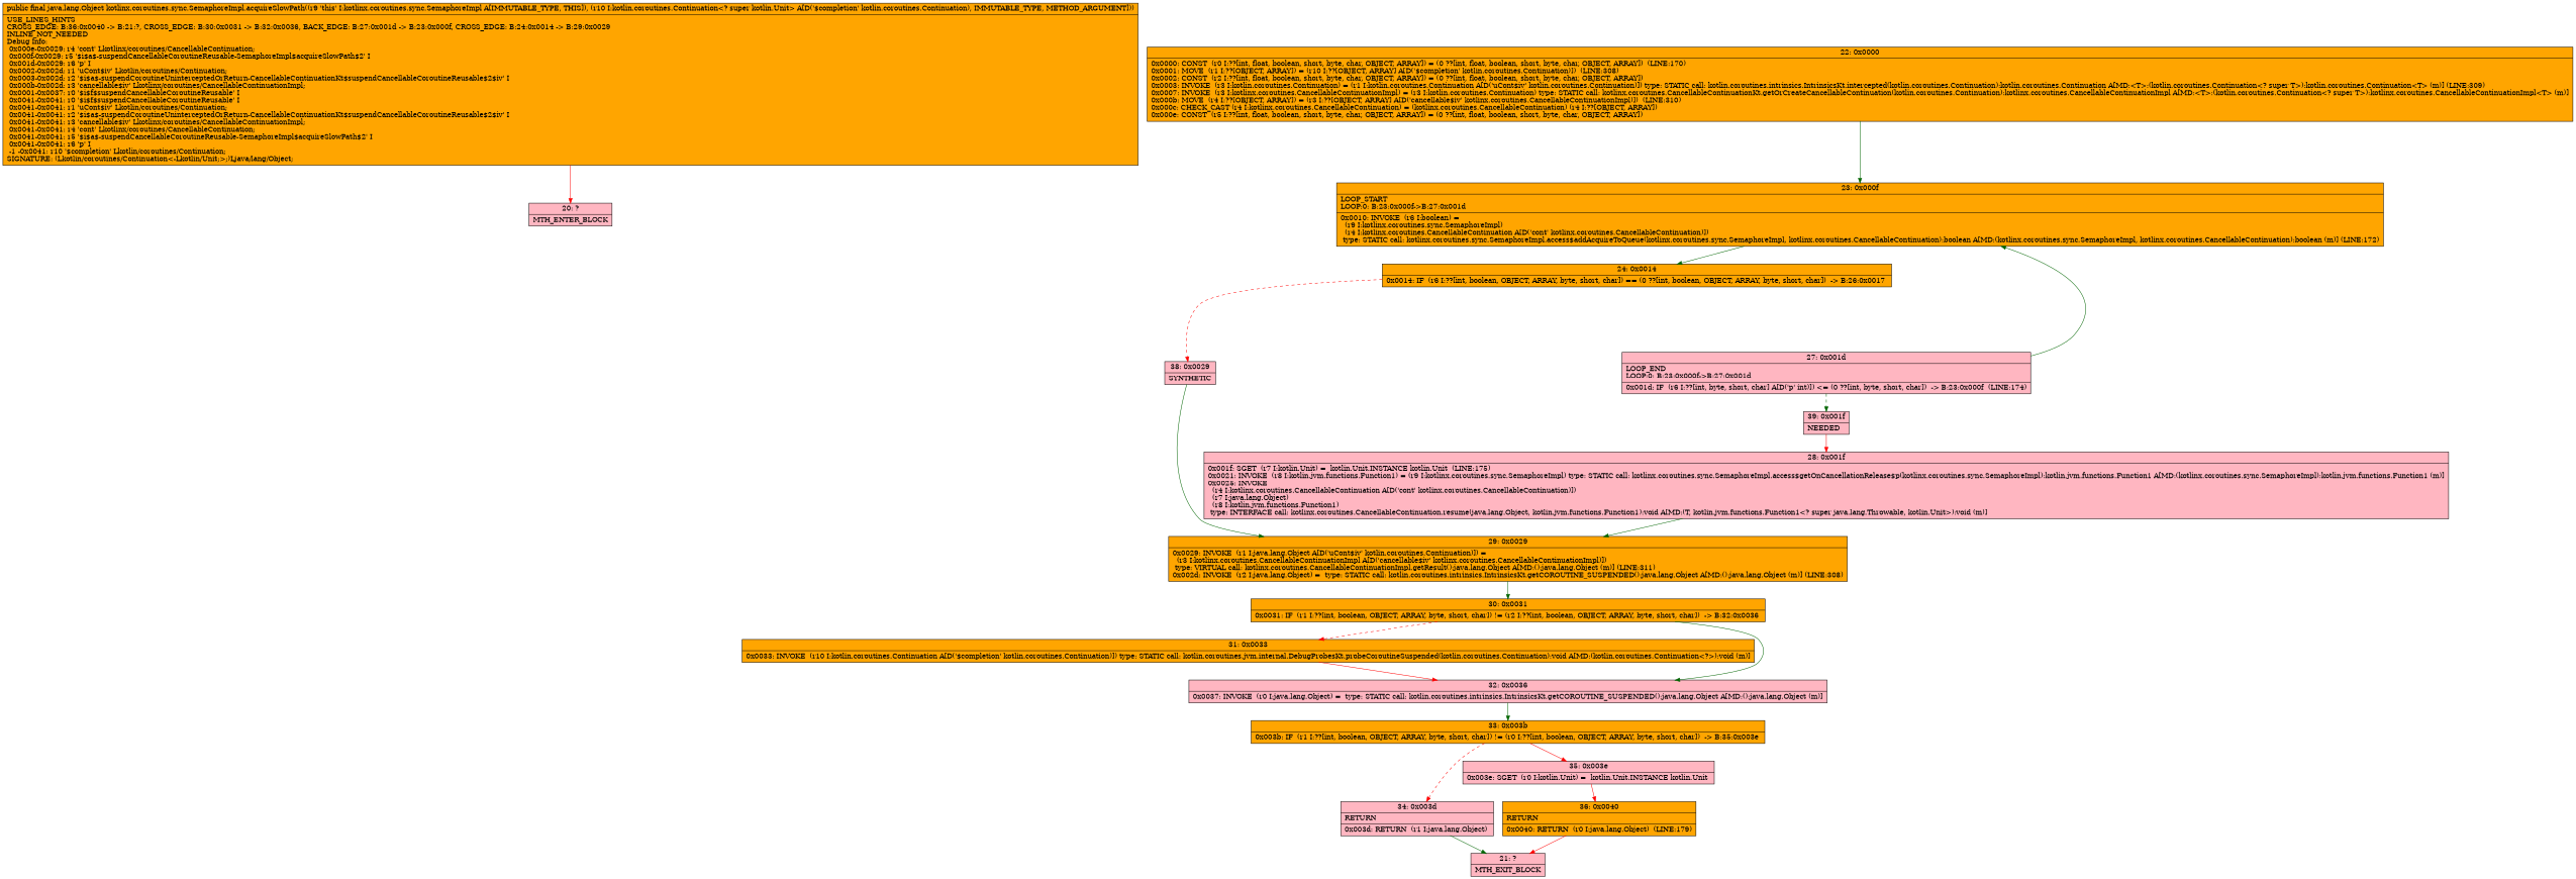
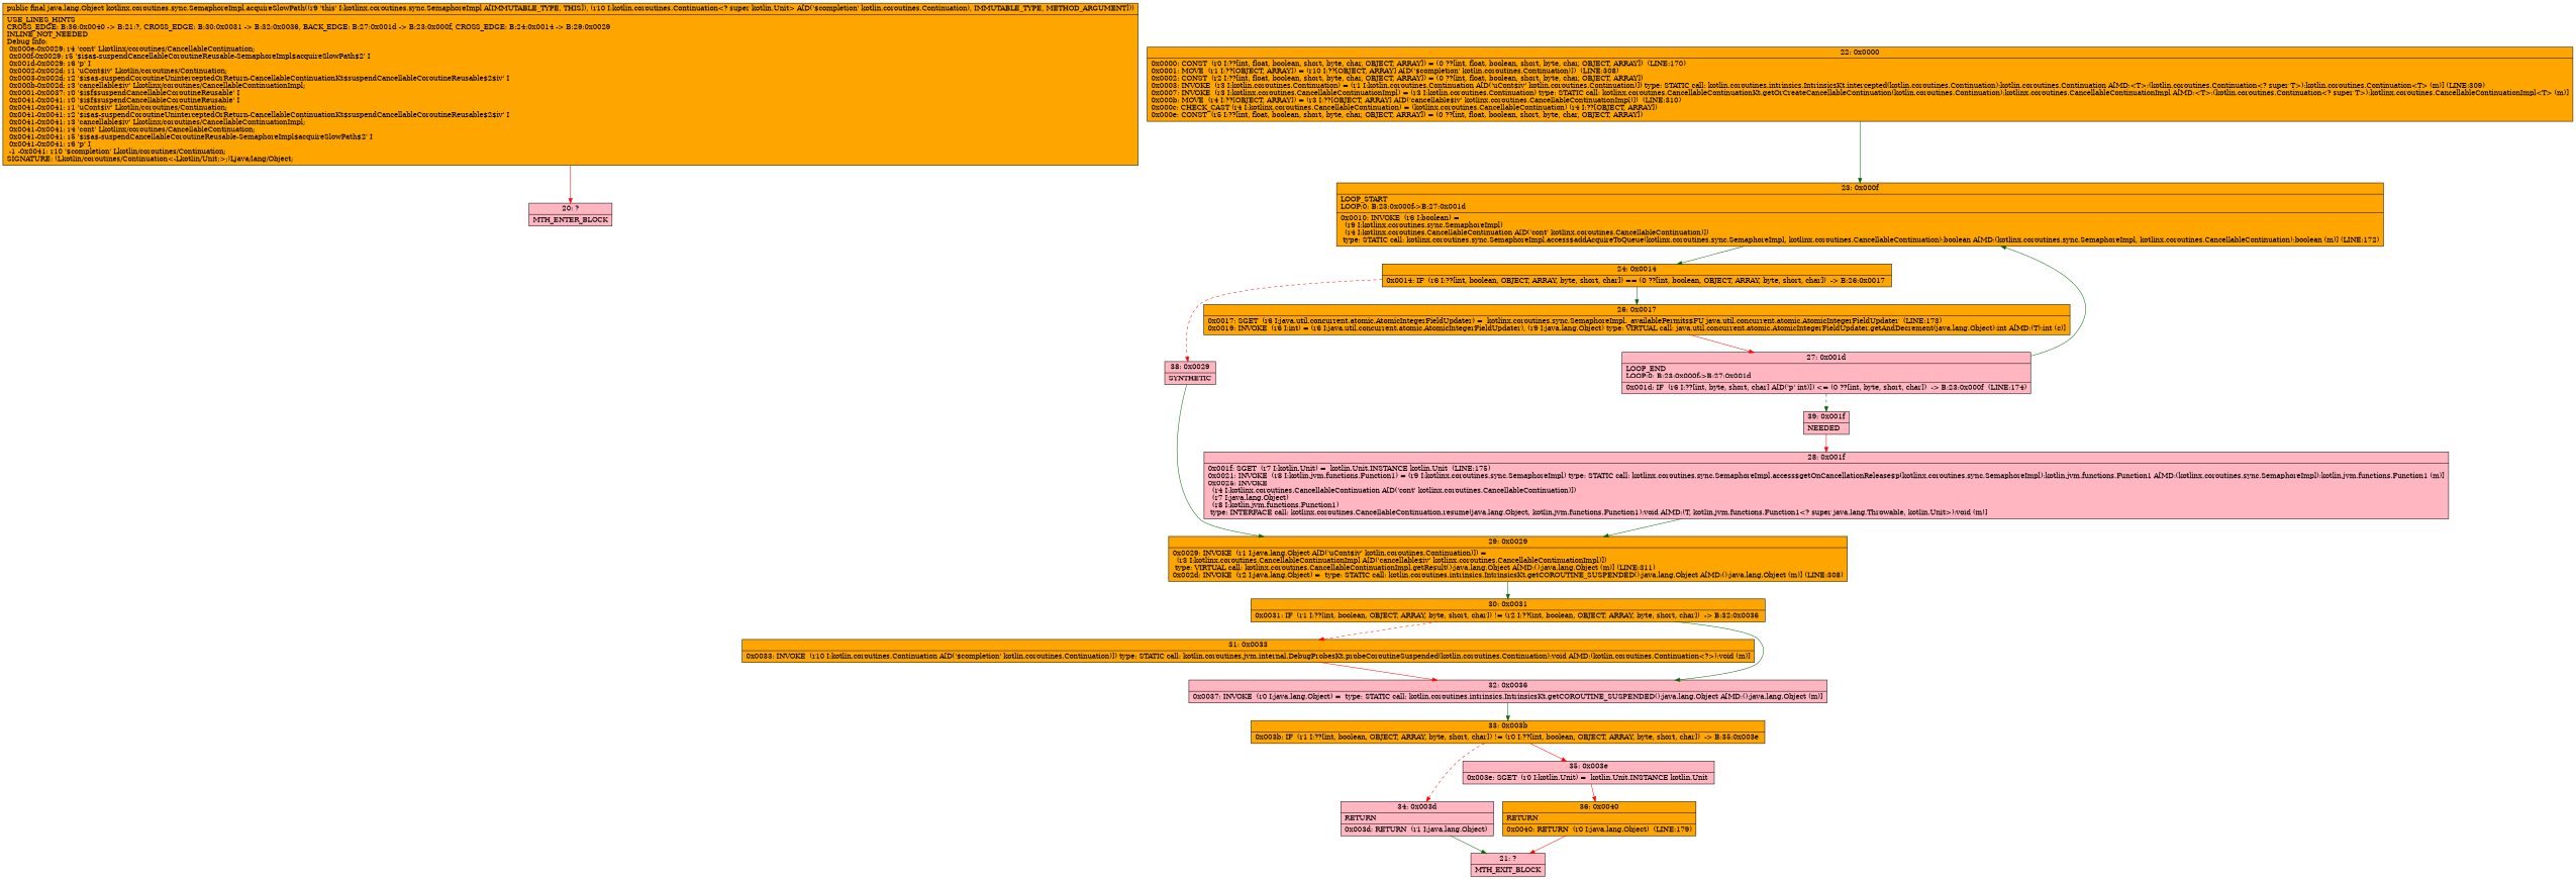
  digraph {
    node [fillcolor=orange shape=record style=filled]
    edge [color=darkgreen]
    n1 [fillcolor=lightpink label="{20\:\ ?|MTH_ENTER_BLOCK\l}"]
    n2 [label="{22\:\ 0x0000|0x0000: CONST  (r0 I:??[int, float, boolean, short, byte, char, OBJECT, ARRAY]) = (0 ??[int, float, boolean, short, byte, char, OBJECT, ARRAY])  (LINE:170)\l0x0001: MOVE  (r1 I:??[OBJECT, ARRAY]) = (r10 I:??[OBJECT, ARRAY] A[D('$completion' kotlin.coroutines.Continuation)])  (LINE:308)\l0x0002: CONST  (r2 I:??[int, float, boolean, short, byte, char, OBJECT, ARRAY]) = (0 ??[int, float, boolean, short, byte, char, OBJECT, ARRAY]) \l0x0003: INVOKE  (r3 I:kotlin.coroutines.Continuation) = (r1 I:kotlin.coroutines.Continuation A[D('uCont$iv' kotlin.coroutines.Continuation)]) type: STATIC call: kotlin.coroutines.intrinsics.IntrinsicsKt.intercepted(kotlin.coroutines.Continuation):kotlin.coroutines.Continuation A[MD:\<T\>:(kotlin.coroutines.Continuation\<? super T\>):kotlin.coroutines.Continuation\<T\> (m)] (LINE:309)\l0x0007: INVOKE  (r3 I:kotlinx.coroutines.CancellableContinuationImpl) = (r3 I:kotlin.coroutines.Continuation) type: STATIC call: kotlinx.coroutines.CancellableContinuationKt.getOrCreateCancellableContinuation(kotlin.coroutines.Continuation):kotlinx.coroutines.CancellableContinuationImpl A[MD:\<T\>:(kotlin.coroutines.Continuation\<? super T\>):kotlinx.coroutines.CancellableContinuationImpl\<T\> (m)]\l0x000b: MOVE  (r4 I:??[OBJECT, ARRAY]) = (r3 I:??[OBJECT, ARRAY] A[D('cancellable$iv' kotlinx.coroutines.CancellableContinuationImpl)])  (LINE:310)\l0x000c: CHECK_CAST (r4 I:kotlinx.coroutines.CancellableContinuation) = (kotlinx.coroutines.CancellableContinuation) (r4 I:??[OBJECT, ARRAY]) \l0x000e: CONST  (r5 I:??[int, float, boolean, short, byte, char, OBJECT, ARRAY]) = (0 ??[int, float, boolean, short, byte, char, OBJECT, ARRAY]) \l}"]
    n3 [label="{23\:\ 0x000f|LOOP_START\lLOOP:0: B:23:0x000f\-\>B:27:0x001d\l|0x0010: INVOKE  (r6 I:boolean) = \l  (r9 I:kotlinx.coroutines.sync.SemaphoreImpl)\l  (r4 I:kotlinx.coroutines.CancellableContinuation A[D('cont' kotlinx.coroutines.CancellableContinuation)])\l type: STATIC call: kotlinx.coroutines.sync.SemaphoreImpl.access$addAcquireToQueue(kotlinx.coroutines.sync.SemaphoreImpl, kotlinx.coroutines.CancellableContinuation):boolean A[MD:(kotlinx.coroutines.sync.SemaphoreImpl, kotlinx.coroutines.CancellableContinuation):boolean (m)] (LINE:172)\l}"]
    n4 [label="{24\:\ 0x0014|0x0014: IF  (r6 I:??[int, boolean, OBJECT, ARRAY, byte, short, char]) == (0 ??[int, boolean, OBJECT, ARRAY, byte, short, char])  \-\> B:26:0x0017 \l}"]
+   n5 [label="{26\:\ 0x0017|0x0017: SGET  (r6 I:java.util.concurrent.atomic.AtomicIntegerFieldUpdater) =  kotlinx.coroutines.sync.SemaphoreImpl._availablePermits$FU java.util.concurrent.atomic.AtomicIntegerFieldUpdater  (LINE:173)\l0x0019: INVOKE  (r6 I:int) = (r6 I:java.util.concurrent.atomic.AtomicIntegerFieldUpdater), (r9 I:java.lang.Object) type: VIRTUAL call: java.util.concurrent.atomic.AtomicIntegerFieldUpdater.getAndDecrement(java.lang.Object):int A[MD:(T):int (c)]\l}"]
    n6 [fillcolor=lightpink label="{38\:\ 0x0029|SYNTHETIC\l}"]
    n7 [fillcolor=lightpink label="{27\:\ 0x001d|LOOP_END\lLOOP:0: B:23:0x000f\-\>B:27:0x001d\l|0x001d: IF  (r6 I:??[int, byte, short, char] A[D('p' int)]) \<= (0 ??[int, byte, short, char])  \-\> B:23:0x000f  (LINE:174)\l}"]
    n8 [label="{29\:\ 0x0029|0x0029: INVOKE  (r1 I:java.lang.Object A[D('uCont$iv' kotlin.coroutines.Continuation)]) = \l  (r3 I:kotlinx.coroutines.CancellableContinuationImpl A[D('cancellable$iv' kotlinx.coroutines.CancellableContinuationImpl)])\l type: VIRTUAL call: kotlinx.coroutines.CancellableContinuationImpl.getResult():java.lang.Object A[MD:():java.lang.Object (m)] (LINE:311)\l0x002d: INVOKE  (r2 I:java.lang.Object) =  type: STATIC call: kotlin.coroutines.intrinsics.IntrinsicsKt.getCOROUTINE_SUSPENDED():java.lang.Object A[MD:():java.lang.Object (m)] (LINE:308)\l}"]
    n9 [fillcolor=lightpink label="{39\:\ 0x001f|NEEDED\l}"]
    n10 [fillcolor=lightpink label="{28\:\ 0x001f|0x001f: SGET  (r7 I:kotlin.Unit) =  kotlin.Unit.INSTANCE kotlin.Unit  (LINE:175)\l0x0021: INVOKE  (r8 I:kotlin.jvm.functions.Function1) = (r9 I:kotlinx.coroutines.sync.SemaphoreImpl) type: STATIC call: kotlinx.coroutines.sync.SemaphoreImpl.access$getOnCancellationRelease$p(kotlinx.coroutines.sync.SemaphoreImpl):kotlin.jvm.functions.Function1 A[MD:(kotlinx.coroutines.sync.SemaphoreImpl):kotlin.jvm.functions.Function1 (m)]\l0x0025: INVOKE  \l  (r4 I:kotlinx.coroutines.CancellableContinuation A[D('cont' kotlinx.coroutines.CancellableContinuation)])\l  (r7 I:java.lang.Object)\l  (r8 I:kotlin.jvm.functions.Function1)\l type: INTERFACE call: kotlinx.coroutines.CancellableContinuation.resume(java.lang.Object, kotlin.jvm.functions.Function1):void A[MD:(T, kotlin.jvm.functions.Function1\<? super java.lang.Throwable, kotlin.Unit\>):void (m)]\l}"]
    n11 [label="{30\:\ 0x0031|0x0031: IF  (r1 I:??[int, boolean, OBJECT, ARRAY, byte, short, char]) != (r2 I:??[int, boolean, OBJECT, ARRAY, byte, short, char])  \-\> B:32:0x0036 \l}"]
    n12 [label="{31\:\ 0x0033|0x0033: INVOKE  (r10 I:kotlin.coroutines.Continuation A[D('$completion' kotlin.coroutines.Continuation)]) type: STATIC call: kotlin.coroutines.jvm.internal.DebugProbesKt.probeCoroutineSuspended(kotlin.coroutines.Continuation):void A[MD:(kotlin.coroutines.Continuation\<?\>):void (m)]\l}"]
    n13 [fillcolor=lightpink label="{32\:\ 0x0036|0x0037: INVOKE  (r0 I:java.lang.Object) =  type: STATIC call: kotlin.coroutines.intrinsics.IntrinsicsKt.getCOROUTINE_SUSPENDED():java.lang.Object A[MD:():java.lang.Object (m)]\l}"]
    n14 [label="{33\:\ 0x003b|0x003b: IF  (r1 I:??[int, boolean, OBJECT, ARRAY, byte, short, char]) != (r0 I:??[int, boolean, OBJECT, ARRAY, byte, short, char])  \-\> B:35:0x003e \l}"]
    n15 [fillcolor=lightpink label="{34\:\ 0x003d|RETURN\l|0x003d: RETURN  (r1 I:java.lang.Object) \l}"]
    n16 [fillcolor=lightpink label="{35\:\ 0x003e|0x003e: SGET  (r0 I:kotlin.Unit) =  kotlin.Unit.INSTANCE kotlin.Unit \l}"]
    n17 [fillcolor=lightpink label="{21\:\ ?|MTH_EXIT_BLOCK\l}"]
    n18 [label="{36\:\ 0x0040|RETURN\l|0x0040: RETURN  (r0 I:java.lang.Object)  (LINE:179)\l}"]
    n19 [label="{public final java.lang.Object kotlinx.coroutines.sync.SemaphoreImpl.acquireSlowPath((r9 'this' I:kotlinx.coroutines.sync.SemaphoreImpl A[IMMUTABLE_TYPE, THIS]), (r10 I:kotlin.coroutines.Continuation\<? super kotlin.Unit\> A[D('$completion' kotlin.coroutines.Continuation), IMMUTABLE_TYPE, METHOD_ARGUMENT]))  | USE_LINES_HINTS\lCROSS_EDGE: B:36:0x0040 \-\> B:21:?, CROSS_EDGE: B:30:0x0031 \-\> B:32:0x0036, BACK_EDGE: B:27:0x001d \-\> B:23:0x000f, CROSS_EDGE: B:24:0x0014 \-\> B:29:0x0029\lINLINE_NOT_NEEDED\lDebug Info:\l  0x000e\-0x0029: r4 'cont' Lkotlinx\/coroutines\/CancellableContinuation;\l  0x000f\-0x0029: r5 '$i$a$\-suspendCancellableCoroutineReusable\-SemaphoreImpl$acquireSlowPath$2' I\l  0x001d\-0x0029: r6 'p' I\l  0x0002\-0x002d: r1 'uCont$iv' Lkotlin\/coroutines\/Continuation;\l  0x0003\-0x002d: r2 '$i$a$\-suspendCoroutineUninterceptedOrReturn\-CancellableContinuationKt$suspendCancellableCoroutineReusable$2$iv' I\l  0x000b\-0x002d: r3 'cancellable$iv' Lkotlinx\/coroutines\/CancellableContinuationImpl;\l  0x0001\-0x0037: r0 '$i$f$suspendCancellableCoroutineReusable' I\l  0x0041\-0x0041: r0 '$i$f$suspendCancellableCoroutineReusable' I\l  0x0041\-0x0041: r1 'uCont$iv' Lkotlin\/coroutines\/Continuation;\l  0x0041\-0x0041: r2 '$i$a$\-suspendCoroutineUninterceptedOrReturn\-CancellableContinuationKt$suspendCancellableCoroutineReusable$2$iv' I\l  0x0041\-0x0041: r3 'cancellable$iv' Lkotlinx\/coroutines\/CancellableContinuationImpl;\l  0x0041\-0x0041: r4 'cont' Lkotlinx\/coroutines\/CancellableContinuation;\l  0x0041\-0x0041: r5 '$i$a$\-suspendCancellableCoroutineReusable\-SemaphoreImpl$acquireSlowPath$2' I\l  0x0041\-0x0041: r6 'p' I\l  \-1 \-0x0041: r10 '$completion' Lkotlin\/coroutines\/Continuation;\lSIGNATURE: (Lkotlin\/coroutines\/Continuation\<\-Lkotlin\/Unit;\>;)Ljava\/lang\/Object;\l}"]
    n2 -> n3
    n3 -> n4
+   n4 -> n5
    n4 -> n6 [color=red style=dashed]
+   n5 -> n7 [color=red]
    n6 -> n8
    n7 -> n3
    n7 -> n9 [style=dashed]
    n8 -> n11
    n9 -> n10 [color=red]
    n10 -> n8
    n11 -> n12 [color=red style=dashed]
    n11 -> n13
    n12 -> n13 [color=red]
    n13 -> n14
    n14 -> n15 [color=red style=dashed]
    n14 -> n16 [color=red]
    n15 -> n17
    n16 -> n18 [color=red]
    n18 -> n17 [color=red]
    n19 -> n1 [color=red]
  }
